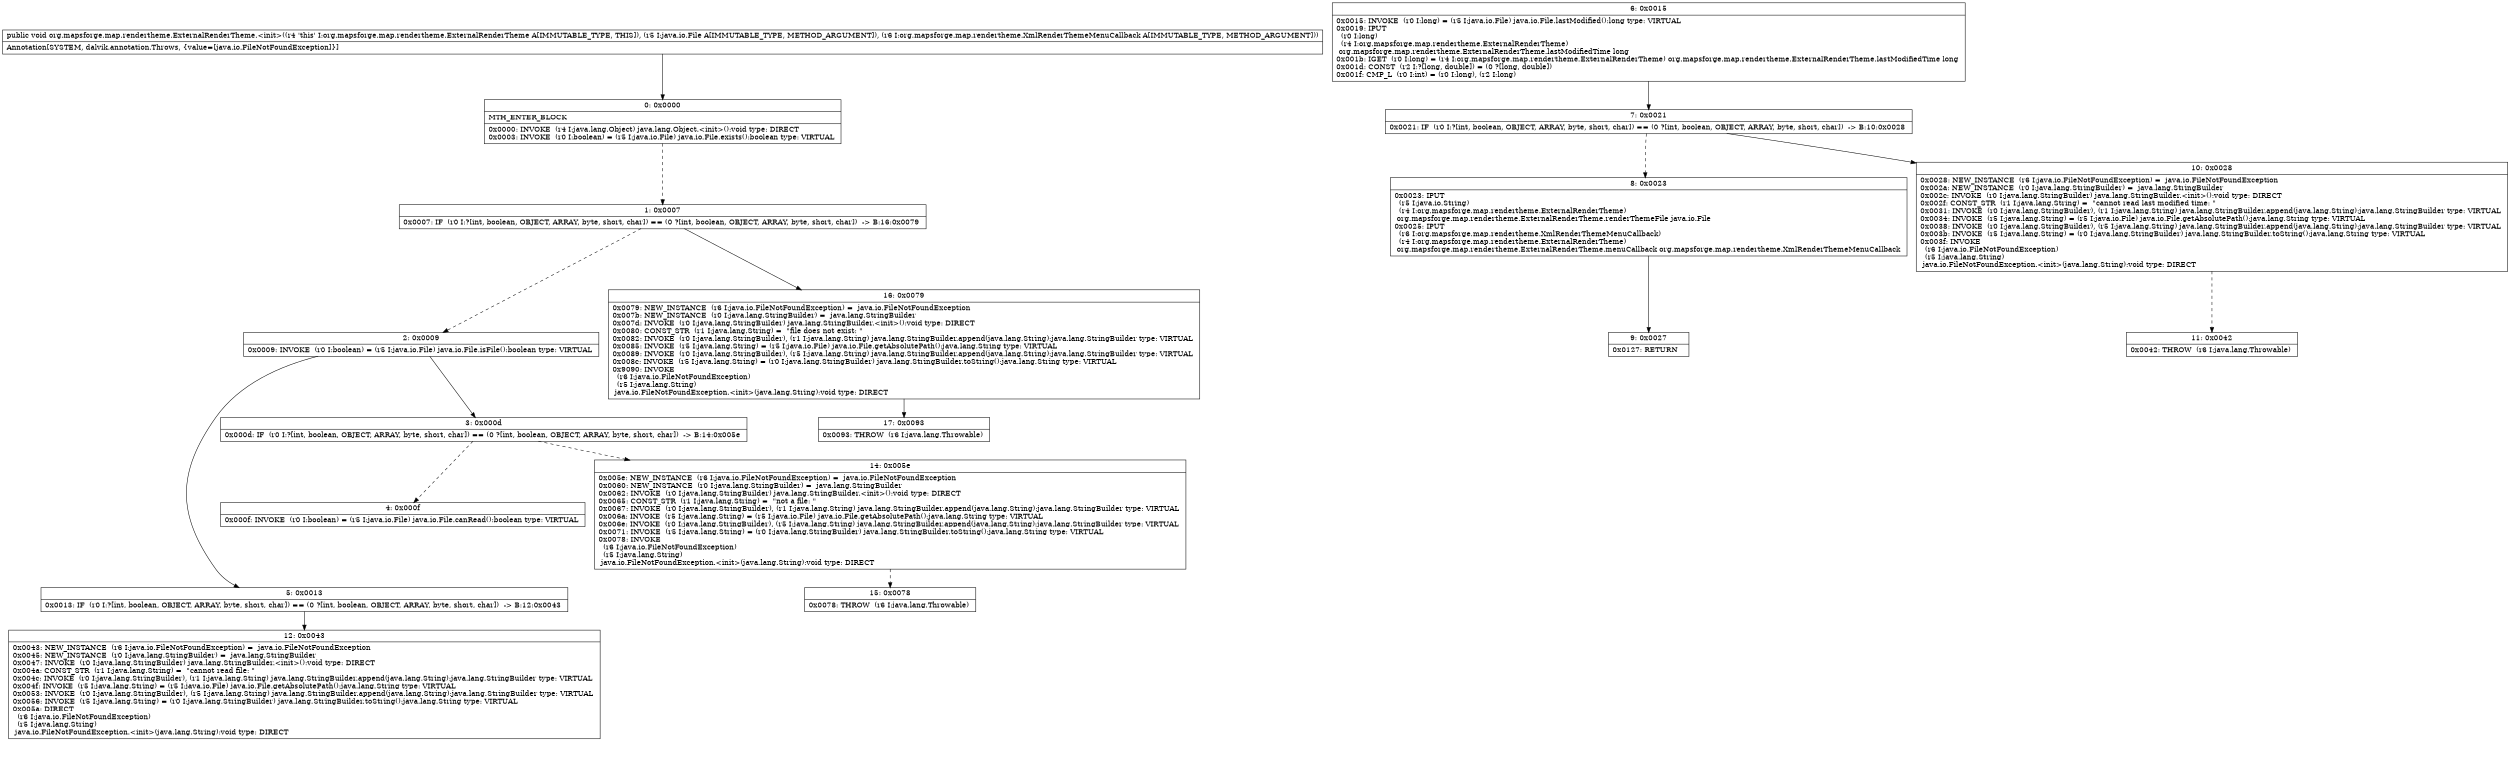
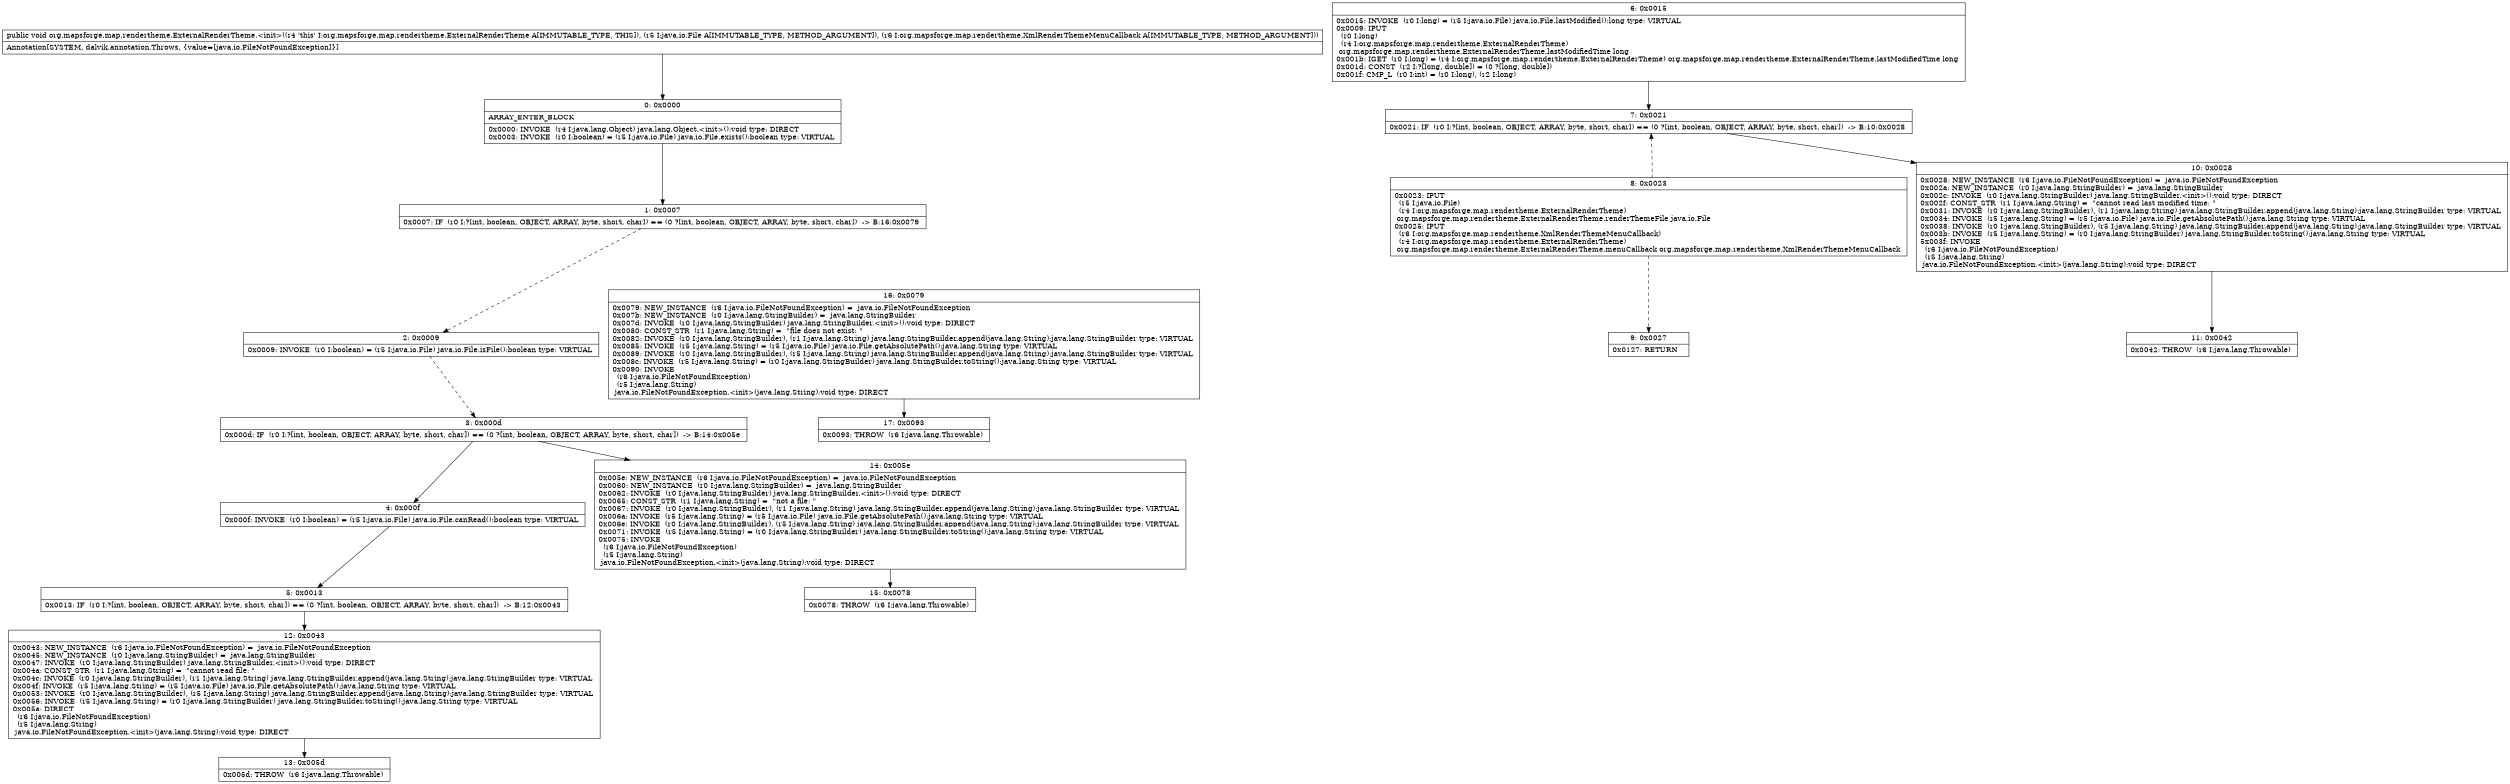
  digraph {
    node [shape=record]
-   n1 [label="{0\:\ 0x0000|MTH_ENTER_BLOCK\l|0x0000: INVOKE  (r4 I:java.lang.Object) java.lang.Object.\<init\>():void type: DIRECT \l0x0003: INVOKE  (r0 I:boolean) = (r5 I:java.io.File) java.io.File.exists():boolean type: VIRTUAL \l}"]
+   n1 [label="{0\:\ 0x0000|ARRAY_ENTER_BLOCK\l|0x0000: INVOKE  (r4 I:java.lang.Object) java.lang.Object.\<init\>():void type: DIRECT \l0x0003: INVOKE  (r0 I:boolean) = (r5 I:java.io.File) java.io.File.exists():boolean type: VIRTUAL \l}"]
    n2 [label="{1\:\ 0x0007|0x0007: IF  (r0 I:?[int, boolean, OBJECT, ARRAY, byte, short, char]) == (0 ?[int, boolean, OBJECT, ARRAY, byte, short, char])  \-\> B:16:0x0079 \l}"]
    n3 [label="{2\:\ 0x0009|0x0009: INVOKE  (r0 I:boolean) = (r5 I:java.io.File) java.io.File.isFile():boolean type: VIRTUAL \l}"]
-   n4 [label="{16\:\ 0x0079|0x0079: NEW_INSTANCE  (r6 I:java.io.FileNotFoundException) =  java.io.FileNotFoundException \l0x007b: NEW_INSTANCE  (r0 I:java.lang.StringBuilder) =  java.lang.StringBuilder \l0x007d: INVOKE  (r0 I:java.lang.StringBuilder) java.lang.StringBuilder.\<init\>():void type: DIRECT \l0x0080: CONST_STR  (r1 I:java.lang.String) =  \"file does not exist: \" \l0x0082: INVOKE  (r0 I:java.lang.StringBuilder), (r1 I:java.lang.String) java.lang.StringBuilder.append(java.lang.String):java.lang.StringBuilder type: VIRTUAL \l0x0085: INVOKE  (r5 I:java.lang.String) = (r5 I:java.io.File) java.io.File.getAbsolutePath():java.lang.String type: VIRTUAL \l0x0089: INVOKE  (r0 I:java.lang.StringBuilder), (r5 I:java.lang.String) java.lang.StringBuilder.append(java.lang.String):java.lang.StringBuilder type: VIRTUAL \l0x008c: INVOKE  (r5 I:java.lang.String) = (r0 I:java.lang.StringBuilder) java.lang.StringBuilder.toString():java.lang.String type: VIRTUAL \l0x9090: INVOKE  \l  (r6 I:java.io.FileNotFoundException)\l  (r5 I:java.lang.String)\l java.io.FileNotFoundException.\<init\>(java.lang.String):void type: DIRECT \l}"]
+   n4 [label="{16\:\ 0x0079|0x0079: NEW_INSTANCE  (r6 I:java.io.FileNotFoundException) =  java.io.FileNotFoundException \l0x007b: NEW_INSTANCE  (r0 I:java.lang.StringBuilder) =  java.lang.StringBuilder \l0x007d: INVOKE  (r0 I:java.lang.StringBuilder) java.lang.StringBuilder.\<init\>():void type: DIRECT \l0x0080: CONST_STR  (r1 I:java.lang.String) =  \"file does not exist: \" \l0x0082: INVOKE  (r0 I:java.lang.StringBuilder), (r1 I:java.lang.String) java.lang.StringBuilder.append(java.lang.String):java.lang.StringBuilder type: VIRTUAL \l0x0085: INVOKE  (r5 I:java.lang.String) = (r5 I:java.io.File) java.io.File.getAbsolutePath():java.lang.String type: VIRTUAL \l0x0089: INVOKE  (r0 I:java.lang.StringBuilder), (r5 I:java.lang.String) java.lang.StringBuilder.append(java.lang.String):java.lang.StringBuilder type: VIRTUAL \l0x008c: INVOKE  (r5 I:java.lang.String) = (r0 I:java.lang.StringBuilder) java.lang.StringBuilder.toString():java.lang.String type: VIRTUAL \l0x0090: INVOKE  \l  (r6 I:java.io.FileNotFoundException)\l  (r5 I:java.lang.String)\l java.io.FileNotFoundException.\<init\>(java.lang.String):void type: DIRECT \l}"]
    n5 [label="{3\:\ 0x000d|0x000d: IF  (r0 I:?[int, boolean, OBJECT, ARRAY, byte, short, char]) == (0 ?[int, boolean, OBJECT, ARRAY, byte, short, char])  \-\> B:14:0x005e \l}"]
    n6 [label="{17\:\ 0x0093|0x0093: THROW  (r6 I:java.lang.Throwable) \l}"]
    n7 [label="{4\:\ 0x000f|0x000f: INVOKE  (r0 I:boolean) = (r5 I:java.io.File) java.io.File.canRead():boolean type: VIRTUAL \l}"]
-   n8 [label="{14\:\ 0x005e|0x005e: NEW_INSTANCE  (r6 I:java.io.FileNotFoundException) =  java.io.FileNotFoundException \l0x0060: NEW_INSTANCE  (r0 I:java.lang.StringBuilder) =  java.lang.StringBuilder \l0x0062: INVOKE  (r0 I:java.lang.StringBuilder) java.lang.StringBuilder.\<init\>():void type: DIRECT \l0x0065: CONST_STR  (r1 I:java.lang.String) =  \"not a file: \" \l0x0067: INVOKE  (r0 I:java.lang.StringBuilder), (r1 I:java.lang.String) java.lang.StringBuilder.append(java.lang.String):java.lang.StringBuilder type: VIRTUAL \l0x006a: INVOKE  (r5 I:java.lang.String) = (r5 I:java.io.File) java.io.File.getAbsolutePath():java.lang.String type: VIRTUAL \l0x006e: INVOKE  (r0 I:java.lang.StringBuilder), (r5 I:java.lang.String) java.lang.StringBuilder.append(java.lang.String):java.lang.StringBuilder type: VIRTUAL \l0x0071: INVOKE  (r5 I:java.lang.String) = (r0 I:java.lang.StringBuilder) java.lang.StringBuilder.toString():java.lang.String type: VIRTUAL \l0x0078: INVOKE  \l  (r6 I:java.io.FileNotFoundException)\l  (r5 I:java.lang.String)\l java.io.FileNotFoundException.\<init\>(java.lang.String):void type: DIRECT \l}"]
+   n8 [label="{14\:\ 0x005e|0x005e: NEW_INSTANCE  (r6 I:java.io.FileNotFoundException) =  java.io.FileNotFoundException \l0x0060: NEW_INSTANCE  (r0 I:java.lang.StringBuilder) =  java.lang.StringBuilder \l0x0062: INVOKE  (r0 I:java.lang.StringBuilder) java.lang.StringBuilder.\<init\>():void type: DIRECT \l0x0065: CONST_STR  (r1 I:java.lang.String) =  \"not a file: \" \l0x0067: INVOKE  (r0 I:java.lang.StringBuilder), (r1 I:java.lang.String) java.lang.StringBuilder.append(java.lang.String):java.lang.StringBuilder type: VIRTUAL \l0x006a: INVOKE  (r5 I:java.lang.String) = (r5 I:java.io.File) java.io.File.getAbsolutePath():java.lang.String type: VIRTUAL \l0x006e: INVOKE  (r0 I:java.lang.StringBuilder), (r5 I:java.lang.String) java.lang.StringBuilder.append(java.lang.String):java.lang.StringBuilder type: VIRTUAL \l0x0071: INVOKE  (r5 I:java.lang.String) = (r0 I:java.lang.StringBuilder) java.lang.StringBuilder.toString():java.lang.String type: VIRTUAL \l0x0075: INVOKE  \l  (r6 I:java.io.FileNotFoundException)\l  (r5 I:java.lang.String)\l java.io.FileNotFoundException.\<init\>(java.lang.String):void type: DIRECT \l}"]
    n9 [label="{5\:\ 0x0013|0x0013: IF  (r0 I:?[int, boolean, OBJECT, ARRAY, byte, short, char]) == (0 ?[int, boolean, OBJECT, ARRAY, byte, short, char])  \-\> B:12:0x0043 \l}"]
    n10 [label="{15\:\ 0x0078|0x0078: THROW  (r6 I:java.lang.Throwable) \l}"]
    n11 [label="{12\:\ 0x0043|0x0043: NEW_INSTANCE  (r6 I:java.io.FileNotFoundException) =  java.io.FileNotFoundException \l0x0045: NEW_INSTANCE  (r0 I:java.lang.StringBuilder) =  java.lang.StringBuilder \l0x0047: INVOKE  (r0 I:java.lang.StringBuilder) java.lang.StringBuilder.\<init\>():void type: DIRECT \l0x004a: CONST_STR  (r1 I:java.lang.String) =  \"cannot read file: \" \l0x004c: INVOKE  (r0 I:java.lang.StringBuilder), (r1 I:java.lang.String) java.lang.StringBuilder.append(java.lang.String):java.lang.StringBuilder type: VIRTUAL \l0x004f: INVOKE  (r5 I:java.lang.String) = (r5 I:java.io.File) java.io.File.getAbsolutePath():java.lang.String type: VIRTUAL \l0x0053: INVOKE  (r0 I:java.lang.StringBuilder), (r5 I:java.lang.String) java.lang.StringBuilder.append(java.lang.String):java.lang.StringBuilder type: VIRTUAL \l0x0056: INVOKE  (r5 I:java.lang.String) = (r0 I:java.lang.StringBuilder) java.lang.StringBuilder.toString():java.lang.String type: VIRTUAL \l0x005a: DIRECT  \l  (r6 I:java.io.FileNotFoundException)\l  (r5 I:java.lang.String)\l java.io.FileNotFoundException.\<init\>(java.lang.String):void type: DIRECT \l}"]
-   n12 [label="{6\:\ 0x0015|0x0015: INVOKE  (r0 I:long) = (r5 I:java.io.File) java.io.File.lastModified():long type: VIRTUAL \l0x0019: IPUT  \l  (r0 I:long)\l  (r4 I:org.mapsforge.map.rendertheme.ExternalRenderTheme)\l org.mapsforge.map.rendertheme.ExternalRenderTheme.lastModifiedTime long \l0x001b: IGET  (r0 I:long) = (r4 I:org.mapsforge.map.rendertheme.ExternalRenderTheme) org.mapsforge.map.rendertheme.ExternalRenderTheme.lastModifiedTime long \l0x001d: CONST  (r2 I:?[long, double]) = (0 ?[long, double]) \l0x001f: CMP_L  (r0 I:int) = (r0 I:long), (r2 I:long) \l}"]
+   n12 [label="{6\:\ 0x0015|0x0015: INVOKE  (r0 I:long) = (r5 I:java.io.File) java.io.File.lastModified():long type: VIRTUAL \l0x0009: IPUT  \l  (r0 I:long)\l  (r4 I:org.mapsforge.map.rendertheme.ExternalRenderTheme)\l org.mapsforge.map.rendertheme.ExternalRenderTheme.lastModifiedTime long \l0x001b: IGET  (r0 I:long) = (r4 I:org.mapsforge.map.rendertheme.ExternalRenderTheme) org.mapsforge.map.rendertheme.ExternalRenderTheme.lastModifiedTime long \l0x001d: CONST  (r2 I:?[long, double]) = (0 ?[long, double]) \l0x001f: CMP_L  (r0 I:int) = (r0 I:long), (r2 I:long) \l}"]
    n13 [label="{7\:\ 0x0021|0x0021: IF  (r0 I:?[int, boolean, OBJECT, ARRAY, byte, short, char]) == (0 ?[int, boolean, OBJECT, ARRAY, byte, short, char])  \-\> B:10:0x0028 \l}"]
-   n15 [label="{8\:\ 0x0023|0x0023: IPUT  \l  (r5 I:java.io.String)\l  (r4 I:org.mapsforge.map.rendertheme.ExternalRenderTheme)\l org.mapsforge.map.rendertheme.ExternalRenderTheme.renderThemeFile java.io.File \l0x0025: IPUT  \l  (r6 I:org.mapsforge.map.rendertheme.XmlRenderThemeMenuCallback)\l  (r4 I:org.mapsforge.map.rendertheme.ExternalRenderTheme)\l org.mapsforge.map.rendertheme.ExternalRenderTheme.menuCallback org.mapsforge.map.rendertheme.XmlRenderThemeMenuCallback \l}"]
-   n16 [label="{10\:\ 0x0028|0x0028: NEW_INSTANCE  (r6 I:java.io.FileNotFoundException) =  java.io.FileNotFoundException \l0x002a: NEW_INSTANCE  (r0 I:java.lang.StringBuilder) =  java.lang.StringBuilder \l0x002c: INVOKE  (r0 I:java.lang.StringBuilder) java.lang.StringBuilder.\<init\>():void type: DIRECT \l0x002f: CONST_STR  (r1 I:java.lang.String) =  \"cannot read last modified time: \" \l0x0031: INVOKE  (r0 I:java.lang.StringBuilder), (r1 I:java.lang.String) java.lang.StringBuilder.append(java.lang.String):java.lang.StringBuilder type: VIRTUAL \l0x0034: INVOKE  (r5 I:java.lang.String) = (r5 I:java.io.File) java.io.File.getAbsolutePath():java.lang.String type: VIRTUAL \l0x0038: INVOKE  (r0 I:java.lang.StringBuilder), (r5 I:java.lang.String) java.lang.StringBuilder.append(java.lang.String):java.lang.StringBuilder type: VIRTUAL \l0x003b: INVOKE  (r5 I:java.lang.String) = (r0 I:java.lang.StringBuilder) java.lang.StringBuilder.toString():java.lang.String type: VIRTUAL \l0x003f: INVOKE  \l  (r6 I:java.io.FileNotFoundException)\l  (r5 I:java.lang.String)\l java.io.FileNotFoundException.\<init\>(java.lang.String):void type: DIRECT \l}"]
+   n14 [label="{13\:\ 0x005d|0x005d: THROW  (r6 I:java.lang.Throwable) \l}"]
+   n15 [label="{8\:\ 0x0023|0x0023: IPUT  \l  (r5 I:java.io.File)\l  (r4 I:org.mapsforge.map.rendertheme.ExternalRenderTheme)\l org.mapsforge.map.rendertheme.ExternalRenderTheme.renderThemeFile java.io.File \l0x0025: IPUT  \l  (r6 I:org.mapsforge.map.rendertheme.XmlRenderThemeMenuCallback)\l  (r4 I:org.mapsforge.map.rendertheme.ExternalRenderTheme)\l org.mapsforge.map.rendertheme.ExternalRenderTheme.menuCallback org.mapsforge.map.rendertheme.XmlRenderThemeMenuCallback \l}"]
+   n16 [label="{10\:\ 0x0028|0x0028: NEW_INSTANCE  (r6 I:java.io.FileNotFoundException) =  java.io.FileNotFoundException \l0x002a: NEW_INSTANCE  (r0 I:java.lang.StringBuilder) =  java.lang.StringBuilder \l0x002c: INVOKE  (r0 I:java.lang.StringBuilder) java.lang.StringBuilder.\<init\>():void type: DIRECT \l0x002f: CONST_STR  (r1 I:java.lang.String) =  \"cannot read last modified time: \" \l0x0031: INVOKE  (r0 I:java.lang.StringBuilder), (r1 I:java.lang.String) java.lang.StringBuilder.append(java.lang.String):java.lang.StringBuilder type: VIRTUAL \l0x0034: INVOKE  (r5 I:java.lang.String) = (r5 I:java.io.File) java.io.File.getAbsolutePath():java.lang.String type: VIRTUAL \l0x0038: INVOKE  (r0 I:java.lang.StringBuilder), (r5 I:java.lang.String) java.lang.StringBuilder.append(java.lang.String):java.lang.StringBuilder type: VIRTUAL \l0x003b: INVOKE  (r5 I:java.lang.String) = (r0 I:java.lang.StringBuilder) java.lang.StringBuilder.toString():java.lang.String type: VIRTUAL \l5x003f: INVOKE  \l  (r6 I:java.io.FileNotFoundException)\l  (r5 I:java.lang.String)\l java.io.FileNotFoundException.\<init\>(java.lang.String):void type: DIRECT \l}"]
    n17 [label="{9\:\ 0x0027|0x0127: RETURN   \l}"]
    n18 [label="{11\:\ 0x0042|0x0042: THROW  (r6 I:java.lang.Throwable) \l}"]
    n19 [label="{public void org.mapsforge.map.rendertheme.ExternalRenderTheme.\<init\>((r4 'this' I:org.mapsforge.map.rendertheme.ExternalRenderTheme A[IMMUTABLE_TYPE, THIS]), (r5 I:java.io.File A[IMMUTABLE_TYPE, METHOD_ARGUMENT]), (r6 I:org.mapsforge.map.rendertheme.XmlRenderThemeMenuCallback A[IMMUTABLE_TYPE, METHOD_ARGUMENT]))  | Annotation[SYSTEM, dalvik.annotation.Throws, \{value=[java.io.FileNotFoundException]\}]\l}"]
-   n1 -> n2 [style=dashed]
+   n1 -> n2
    n2 -> n3 [style=dashed]
-   n2 -> n4
-   n3 -> n5
+   n3 -> n5 [style=dashed]
    n4 -> n6
-   n5 -> n7 [style=dashed]
-   n5 -> n8 [style=dashed]
-   n3 -> n9
-   n8 -> n10 [style=dashed]
+   n5 -> n7 [style=solid]
+   n5 -> n8
+   n7 -> n9
+   n8 -> n10
    n9 -> n11
+   n11 -> n14
    n12 -> n13
-   n13 -> n15 [style=dashed]
+   n15 -> n13 [style=dashed]
    n13 -> n16
-   n15 -> n17
-   n16 -> n18 [style=dashed]
+   n15 -> n17 [style=dashed]
+   n16 -> n18
    n19 -> n1
  }
